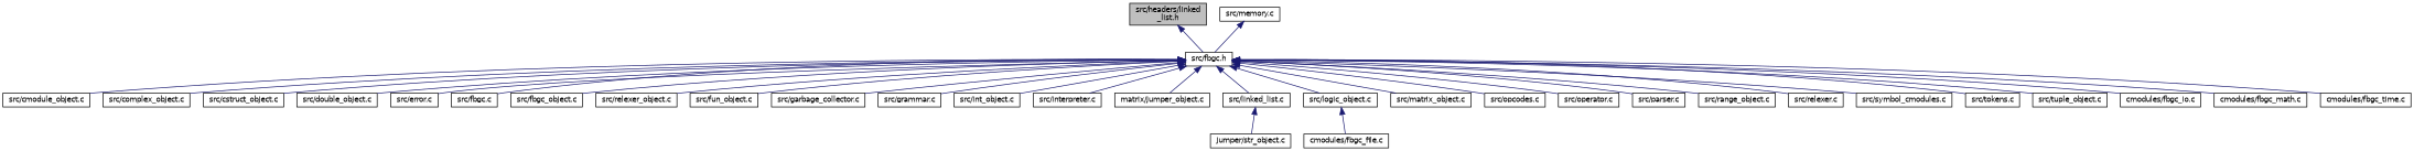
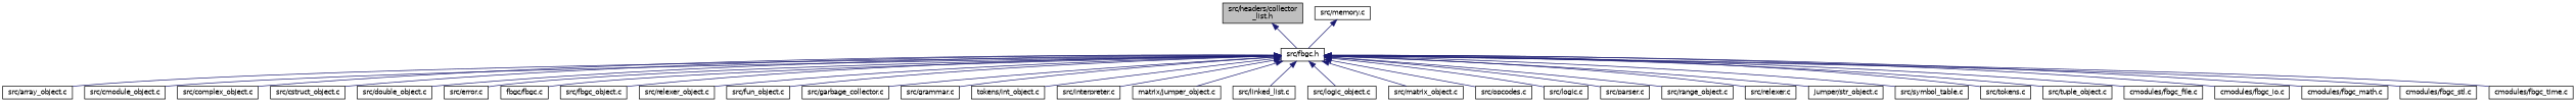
  digraph {
    node [color=black fillcolor=white fontname=Helvetica fontsize=10 shape=record style=filled]
    edge [color=midnightblue dir=back fontname=Helvetica fontsize=10 labelfontname=Helvetica labelfontsize=10 style=solid]
-   n1 [fillcolor=grey75 fontcolor=black height=0.2 label="src/headers/linked\l_list.h" width=0.4]
+   n1 [fillcolor=grey75 fontcolor=black height=0.2 label="src/headers/collector\l_list.h" width=0.4]
    n2 [height=0.2 label="src/fbgc.h" width=0.4]
+   n3 [height=0.2 label="src/array_object.c" width=0.4]
    n4 [height=0.2 label="src/cmodule_object.c" width=0.4]
    n5 [height=0.2 label="src/complex_object.c" width=0.4]
    n6 [height=0.2 label="src/cstruct_object.c" width=0.4]
    n7 [height=0.2 label="src/double_object.c" width=0.4]
    n8 [height=0.2 label="src/error.c" width=0.4]
-   n9 [height=0.2 label="src/fbgc.c" width=0.4]
+   n9 [height=0.2 label="fbgc/fbgc.c" width=0.4]
    n10 [height=0.2 label="src/fbgc_object.c" width=0.4]
    n11 [height=0.2 label="src/relexer_object.c" width=0.4]
    n12 [height=0.2 label="src/fun_object.c" width=0.4]
    n13 [height=0.2 label="src/garbage_collector.c" width=0.4]
    n14 [height=0.2 label="src/grammar.c" width=0.4]
-   n15 [height=0.2 label="src/int_object.c" width=0.4]
+   n15 [height=0.2 label="tokens/int_object.c" width=0.4]
    n16 [height=0.2 label="src/interpreter.c" width=0.4]
    n17 [height=0.2 label="matrix/jumper_object.c" width=0.4]
    n18 [height=0.2 label="src/linked_list.c" width=0.4]
    n19 [height=0.2 label="src/logic_object.c" width=0.4]
    n20 [height=0.2 label="src/matrix_object.c" width=0.4]
    n21 [height=0.2 label="src/opcodes.c" width=0.4]
-   n22 [height=0.2 label="src/operator.c" width=0.4]
+   n22 [height=0.2 label="src/logic.c" width=0.4]
    n23 [height=0.2 label="src/parser.c" width=0.4]
    n24 [height=0.2 label="src/range_object.c" width=0.4]
    n25 [height=0.2 label="src/relexer.c" width=0.4]
    n26 [height=0.2 label="jumper/str_object.c" width=0.4]
-   n27 [height=0.2 label="src/symbol_cmodules.c" width=0.4]
+   n27 [height=0.2 label="src/symbol_table.c" width=0.4]
    n28 [height=0.2 label="src/tokens.c" width=0.4]
    n29 [height=0.2 label="src/tuple_object.c" width=0.4]
    n30 [height=0.2 label="cmodules/fbgc_file.c" width=0.4]
    n31 [height=0.2 label="cmodules/fbgc_io.c" width=0.4]
    n32 [height=0.2 label="cmodules/fbgc_math.c" width=0.4]
+   n33 [height=0.2 label="cmodules/fbgc_stl.c" width=0.4]
    n34 [height=0.2 label="cmodules/fbgc_time.c" width=0.4]
    n35 [height=0.2 label="src/memory.c" width=0.4]
    n1 -> n2
+   n2 -> n3
    n2 -> n4
    n2 -> n5
    n2 -> n6
    n2 -> n7
    n2 -> n8
    n2 -> n9
    n2 -> n10
    n2 -> n11
    n2 -> n12
    n2 -> n13
    n2 -> n14
    n2 -> n15
    n2 -> n16
    n2 -> n17
    n2 -> n18
    n2 -> n19
    n2 -> n20
    n2 -> n21
    n2 -> n22
    n2 -> n23
    n2 -> n24
    n2 -> n25
-   n18 -> n26
+   n2 -> n26
    n2 -> n27
    n2 -> n28
    n2 -> n29
-   n19 -> n30
+   n2 -> n30
    n2 -> n31
    n2 -> n32
+   n2 -> n33
    n2 -> n34
    n35 -> n2
  }
